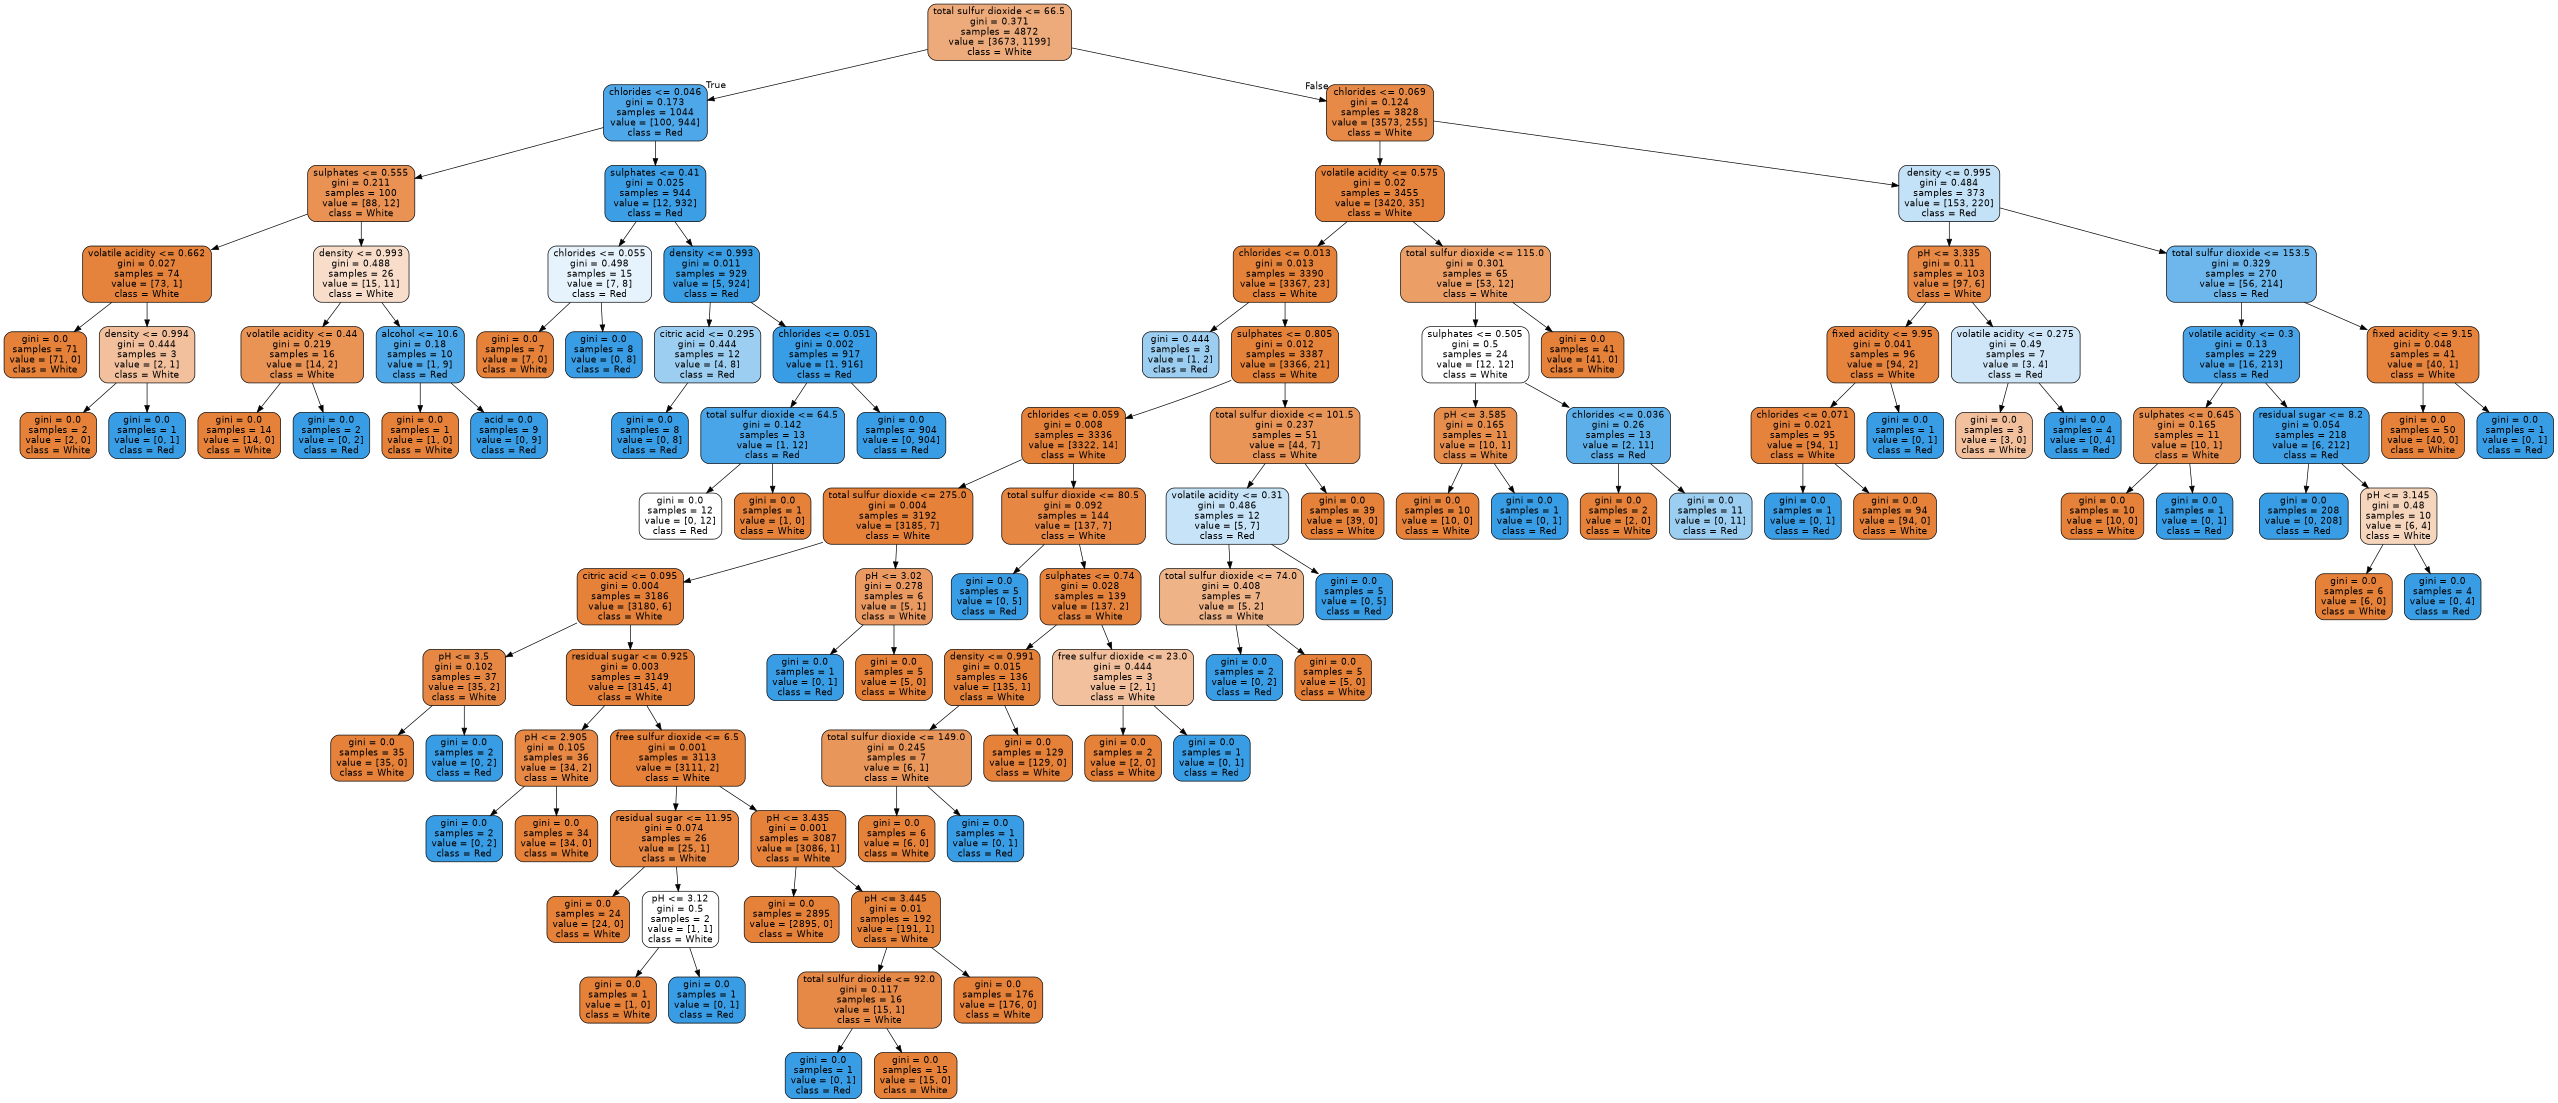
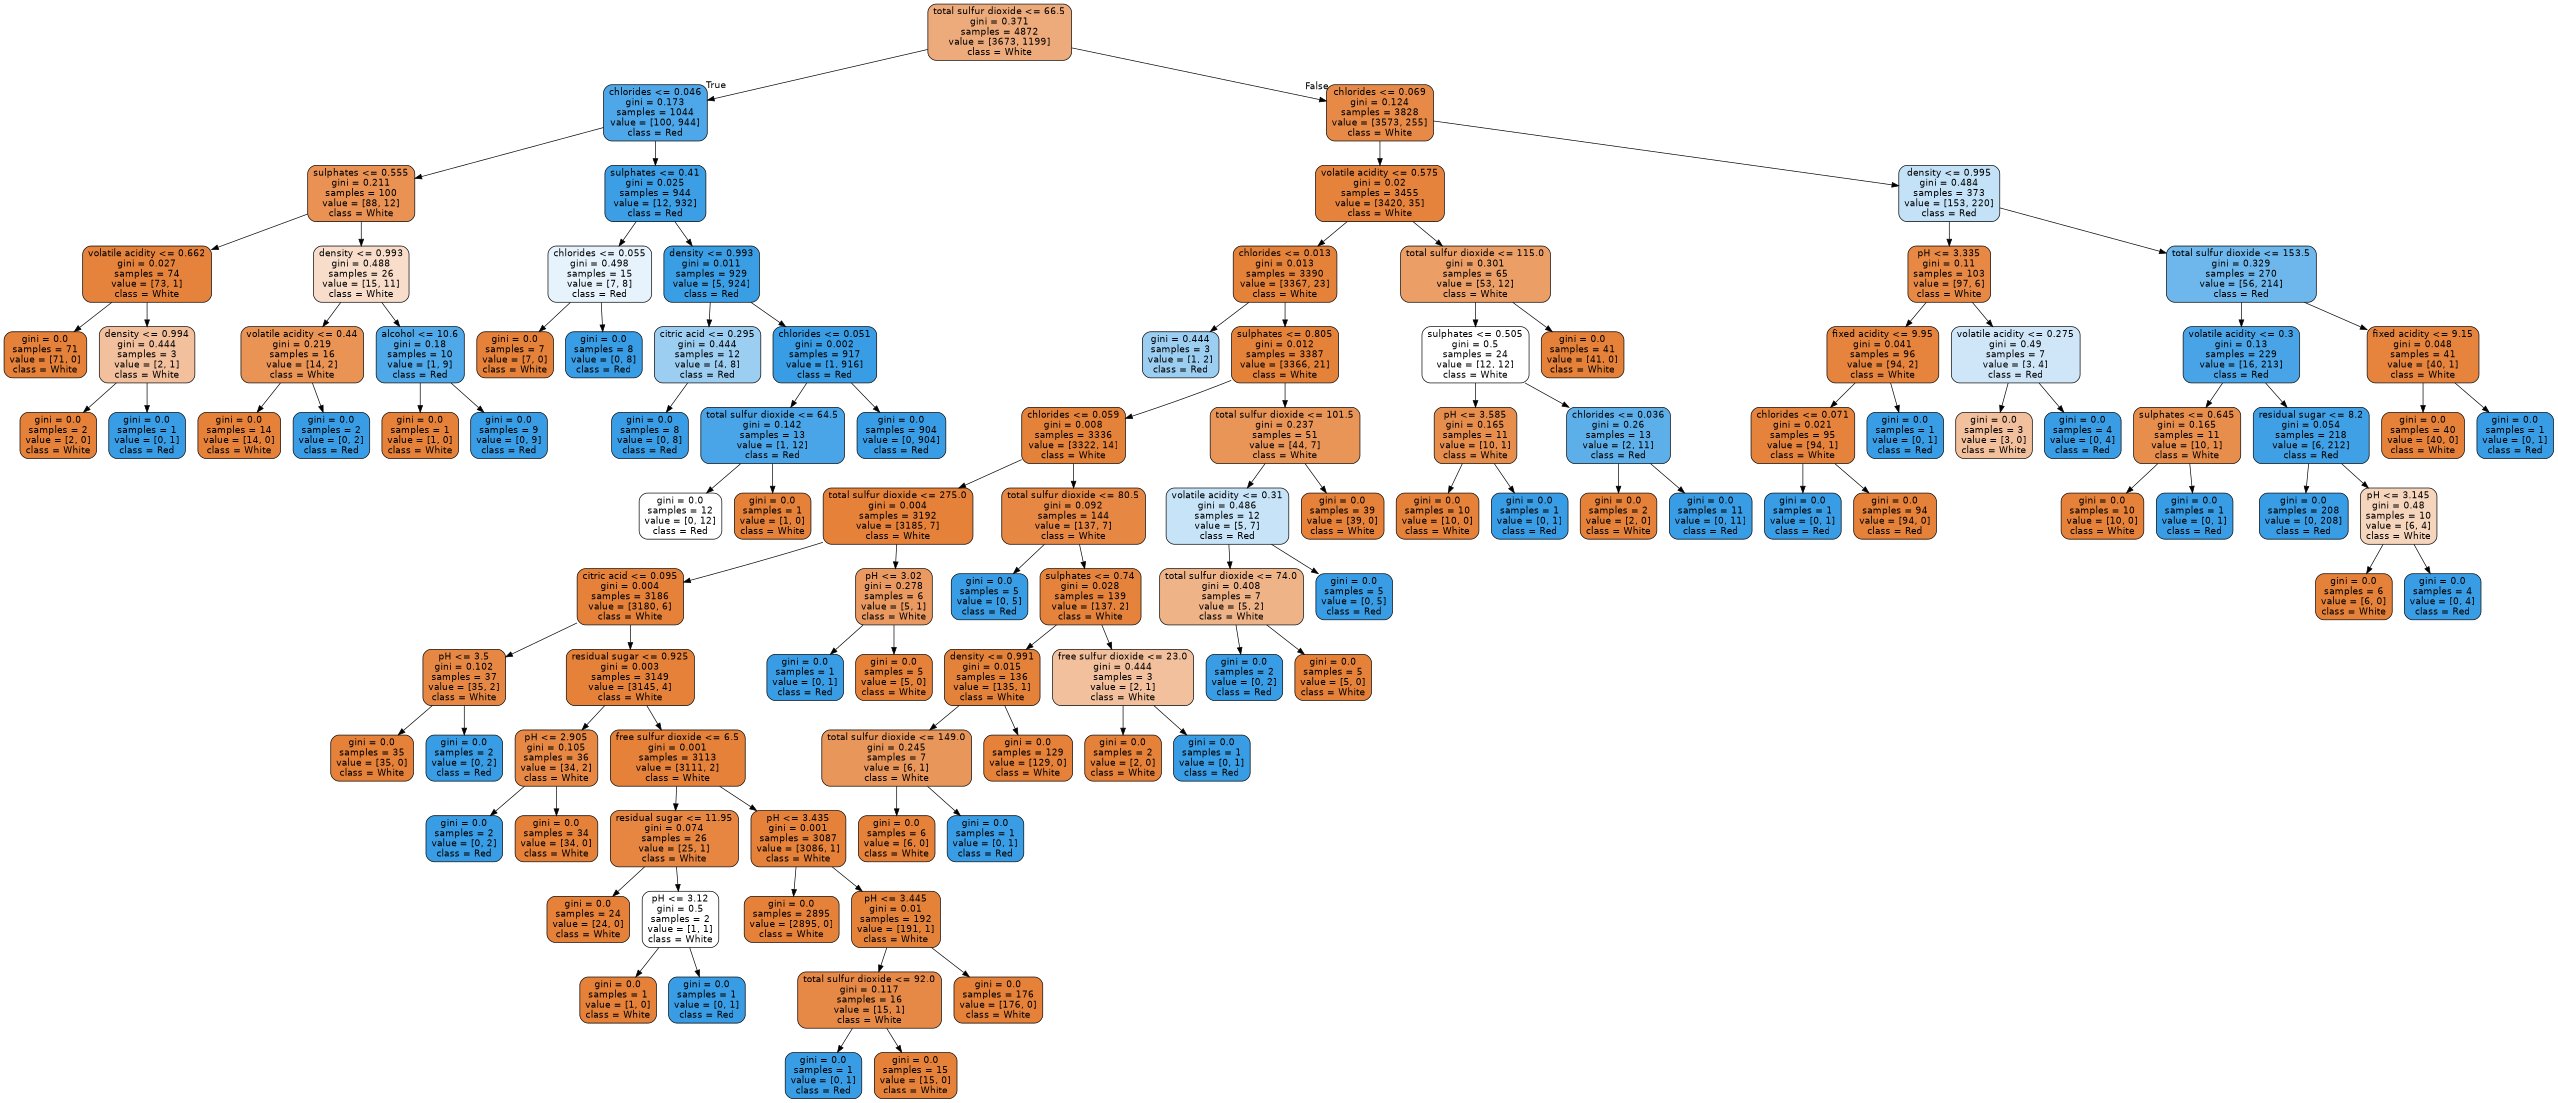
  digraph {
    node [color=black fillcolor="#e58139" fontname=helvetica shape=box style="filled, rounded"]
    edge [fontname=helvetica]
    n1 [fillcolor="#edaa7a" label="total sulfur dioxide <= 66.5\ngini = 0.371\nsamples = 4872\nvalue = [3673, 1199]\nclass = White"]
    n2 [fillcolor="#4ea7e8" label="chlorides <= 0.046\ngini = 0.173\nsamples = 1044\nvalue = [100, 944]\nclass = Red"]
    n3 [fillcolor="#e78a47" label="chlorides <= 0.069\ngini = 0.124\nsamples = 3828\nvalue = [3573, 255]\nclass = White"]
    n4 [fillcolor="#e99254" label="sulphates <= 0.555\ngini = 0.211\nsamples = 100\nvalue = [88, 12]\nclass = White"]
    n5 [fillcolor="#3c9ee5" label="sulphates <= 0.41\ngini = 0.025\nsamples = 944\nvalue = [12, 932]\nclass = Red"]
    n6 [fillcolor="#e5823b" label="volatile acidity <= 0.575\ngini = 0.02\nsamples = 3455\nvalue = [3420, 35]\nclass = White"]
    n7 [fillcolor="#c3e1f7" label="density <= 0.995\ngini = 0.484\nsamples = 373\nvalue = [153, 220]\nclass = Red"]
    n8 [fillcolor="#e5833c" label="volatile acidity <= 0.662\ngini = 0.027\nsamples = 74\nvalue = [73, 1]\nclass = White"]
    n9 [fillcolor="#f8ddca" label="density <= 0.993\ngini = 0.488\nsamples = 26\nvalue = [15, 11]\nclass = White"]
    n10 [fillcolor="#e6f3fc" label="chlorides <= 0.055\ngini = 0.498\nsamples = 15\nvalue = [7, 8]\nclass = Red"]
    n11 [fillcolor="#3a9ee5" label="density <= 0.993\ngini = 0.011\nsamples = 929\nvalue = [5, 924]\nclass = Red"]
    n12 [label="gini = 0.0\nsamples = 71\nvalue = [71, 0]\nclass = White"]
    n13 [fillcolor="#f2c09c" label="density <= 0.994\ngini = 0.444\nsamples = 3\nvalue = [2, 1]\nclass = White"]
    n14 [fillcolor="#e99355" label="volatile acidity <= 0.44\ngini = 0.219\nsamples = 16\nvalue = [14, 2]\nclass = White"]
    n15 [fillcolor="#4fa8e8" label="alcohol <= 10.6\ngini = 0.18\nsamples = 10\nvalue = [1, 9]\nclass = Red"]
    n16 [label="gini = 0.0\nsamples = 2\nvalue = [2, 0]\nclass = White"]
    n17 [fillcolor="#399de5" label="gini = 0.0\nsamples = 1\nvalue = [0, 1]\nclass = Red"]
    n18 [label="gini = 0.0\nsamples = 14\nvalue = [14, 0]\nclass = White"]
    n19 [fillcolor="#399de5" label="gini = 0.0\nsamples = 2\nvalue = [0, 2]\nclass = Red"]
    n20 [label="gini = 0.0\nsamples = 1\nvalue = [1, 0]\nclass = White"]
-   n21 [fillcolor="#399de5" label="acid = 0.0\nsamples = 9\nvalue = [0, 9]\nclass = Red"]
+   n21 [fillcolor="#399de5" label="gini = 0.0\nsamples = 9\nvalue = [0, 9]\nclass = Red"]
    n22 [label="gini = 0.0\nsamples = 7\nvalue = [7, 0]\nclass = White"]
    n23 [fillcolor="#399de5" label="gini = 0.0\nsamples = 8\nvalue = [0, 8]\nclass = Red"]
    n24 [fillcolor="#9ccef2" label="citric acid <= 0.295\ngini = 0.444\nsamples = 12\nvalue = [4, 8]\nclass = Red"]
    n25 [fillcolor="#399de5" label="chlorides <= 0.051\ngini = 0.002\nsamples = 917\nvalue = [1, 916]\nclass = Red"]
    n26 [fillcolor="#399de5" label="gini = 0.0\nsamples = 8\nvalue = [0, 8]\nclass = Red"]
    n27 [fillcolor="#49a5e7" label="total sulfur dioxide <= 64.5\ngini = 0.142\nsamples = 13\nvalue = [1, 12]\nclass = Red"]
    n28 [fillcolor="#399de5" label="gini = 0.0\nsamples = 904\nvalue = [0, 904]\nclass = Red"]
    n29 [fillcolor="#ffffff" label="gini = 0.0\nsamples = 12\nvalue = [0, 12]\nclass = Red"]
    n30 [label="gini = 0.0\nsamples = 1\nvalue = [1, 0]\nclass = White"]
    n31 [fillcolor="#e5823a" label="chlorides <= 0.013\ngini = 0.013\nsamples = 3390\nvalue = [3367, 23]\nclass = White"]
    n32 [fillcolor="#eb9e66" label="total sulfur dioxide <= 115.0\ngini = 0.301\nsamples = 65\nvalue = [53, 12]\nclass = White"]
    n33 [fillcolor="#e78945" label="pH <= 3.335\ngini = 0.11\nsamples = 103\nvalue = [97, 6]\nclass = White"]
    n34 [fillcolor="#6db7ec" label="total sulfur dioxide <= 153.5\ngini = 0.329\nsamples = 270\nvalue = [56, 214]\nclass = Red"]
    n35 [fillcolor="#9ccef2" label="gini = 0.444\nsamples = 3\nvalue = [1, 2]\nclass = Red"]
    n36 [fillcolor="#e5823a" label="sulphates <= 0.805\ngini = 0.012\nsamples = 3387\nvalue = [3366, 21]\nclass = White"]
    n37 [fillcolor="#ffffff" label="sulphates <= 0.505\ngini = 0.5\nsamples = 24\nvalue = [12, 12]\nclass = White"]
    n38 [label="gini = 0.0\nsamples = 41\nvalue = [41, 0]\nclass = White"]
    n39 [fillcolor="#e5823a" label="chlorides <= 0.059\ngini = 0.008\nsamples = 3336\nvalue = [3322, 14]\nclass = White"]
    n40 [fillcolor="#e99558" label="total sulfur dioxide <= 101.5\ngini = 0.237\nsamples = 51\nvalue = [44, 7]\nclass = White"]
    n41 [label="total sulfur dioxide <= 275.0\ngini = 0.004\nsamples = 3192\nvalue = [3185, 7]\nclass = White"]
    n42 [fillcolor="#e68743" label="total sulfur dioxide <= 80.5\ngini = 0.092\nsamples = 144\nvalue = [137, 7]\nclass = White"]
    n43 [fillcolor="#c6e3f8" label="volatile acidity <= 0.31\ngini = 0.486\nsamples = 12\nvalue = [5, 7]\nclass = Red"]
    n44 [label="gini = 0.0\nsamples = 39\nvalue = [39, 0]\nclass = White"]
    n45 [label="citric acid <= 0.095\ngini = 0.004\nsamples = 3186\nvalue = [3180, 6]\nclass = White"]
    n46 [fillcolor="#ea9a61" label="pH <= 3.02\ngini = 0.278\nsamples = 6\nvalue = [5, 1]\nclass = White"]
    n47 [fillcolor="#399de5" label="gini = 0.0\nsamples = 5\nvalue = [0, 5]\nclass = Red"]
    n48 [fillcolor="#e5833c" label="sulphates <= 0.74\ngini = 0.028\nsamples = 139\nvalue = [137, 2]\nclass = White"]
    n49 [fillcolor="#e68844" label="pH <= 3.5\ngini = 0.102\nsamples = 37\nvalue = [35, 2]\nclass = White"]
    n50 [label="residual sugar <= 0.925\ngini = 0.003\nsamples = 3149\nvalue = [3145, 4]\nclass = White"]
    n51 [fillcolor="#399de5" label="gini = 0.0\nsamples = 1\nvalue = [0, 1]\nclass = Red"]
    n52 [label="gini = 0.0\nsamples = 5\nvalue = [5, 0]\nclass = White"]
    n53 [label="gini = 0.0\nsamples = 35\nvalue = [35, 0]\nclass = White"]
    n54 [fillcolor="#399de5" label="gini = 0.0\nsamples = 2\nvalue = [0, 2]\nclass = Red"]
    n55 [fillcolor="#e78845" label="pH <= 2.905\ngini = 0.105\nsamples = 36\nvalue = [34, 2]\nclass = White"]
    n56 [label="free sulfur dioxide <= 6.5\ngini = 0.001\nsamples = 3113\nvalue = [3111, 2]\nclass = White"]
    n57 [fillcolor="#399de5" label="gini = 0.0\nsamples = 2\nvalue = [0, 2]\nclass = Red"]
    n58 [label="gini = 0.0\nsamples = 34\nvalue = [34, 0]\nclass = White"]
    n59 [fillcolor="#e68641" label="residual sugar <= 11.95\ngini = 0.074\nsamples = 26\nvalue = [25, 1]\nclass = White"]
    n60 [label="pH <= 3.435\ngini = 0.001\nsamples = 3087\nvalue = [3086, 1]\nclass = White"]
    n61 [label="gini = 0.0\nsamples = 24\nvalue = [24, 0]\nclass = White"]
    n62 [fillcolor="#ffffff" label="pH <= 3.12\ngini = 0.5\nsamples = 2\nvalue = [1, 1]\nclass = White"]
    n63 [label="gini = 0.0\nsamples = 2895\nvalue = [2895, 0]\nclass = White"]
    n64 [fillcolor="#e5823a" label="pH <= 3.445\ngini = 0.01\nsamples = 192\nvalue = [191, 1]\nclass = White"]
    n65 [label="gini = 0.0\nsamples = 1\nvalue = [1, 0]\nclass = White"]
    n66 [fillcolor="#399de5" label="gini = 0.0\nsamples = 1\nvalue = [0, 1]\nclass = Red"]
    n67 [fillcolor="#e78946" label="total sulfur dioxide <= 92.0\ngini = 0.117\nsamples = 16\nvalue = [15, 1]\nclass = White"]
    n68 [label="gini = 0.0\nsamples = 176\nvalue = [176, 0]\nclass = White"]
    n69 [fillcolor="#399de5" label="gini = 0.0\nsamples = 1\nvalue = [0, 1]\nclass = Red"]
    n70 [label="gini = 0.0\nsamples = 15\nvalue = [15, 0]\nclass = White"]
    n71 [fillcolor="#e5823a" label="density <= 0.991\ngini = 0.015\nsamples = 136\nvalue = [135, 1]\nclass = White"]
    n72 [fillcolor="#f2c09c" label="free sulfur dioxide <= 23.0\ngini = 0.444\nsamples = 3\nvalue = [2, 1]\nclass = White"]
    n73 [fillcolor="#e9965a" label="total sulfur dioxide <= 149.0\ngini = 0.245\nsamples = 7\nvalue = [6, 1]\nclass = White"]
    n74 [label="gini = 0.0\nsamples = 129\nvalue = [129, 0]\nclass = White"]
    n75 [label="gini = 0.0\nsamples = 2\nvalue = [2, 0]\nclass = White"]
    n76 [fillcolor="#399de5" label="gini = 0.0\nsamples = 1\nvalue = [0, 1]\nclass = Red"]
    n77 [label="gini = 0.0\nsamples = 6\nvalue = [6, 0]\nclass = White"]
    n78 [fillcolor="#399de5" label="gini = 0.0\nsamples = 1\nvalue = [0, 1]\nclass = Red"]
    n79 [fillcolor="#efb388" label="total sulfur dioxide <= 74.0\ngini = 0.408\nsamples = 7\nvalue = [5, 2]\nclass = White"]
    n80 [fillcolor="#399de5" label="gini = 0.0\nsamples = 5\nvalue = [0, 5]\nclass = Red"]
    n81 [fillcolor="#399de5" label="gini = 0.0\nsamples = 2\nvalue = [0, 2]\nclass = Red"]
    n82 [label="gini = 0.0\nsamples = 5\nvalue = [5, 0]\nclass = White"]
    n83 [fillcolor="#e88e4d" label="pH <= 3.585\ngini = 0.165\nsamples = 11\nvalue = [10, 1]\nclass = White"]
    n84 [fillcolor="#5dafea" label="chlorides <= 0.036\ngini = 0.26\nsamples = 13\nvalue = [2, 11]\nclass = Red"]
    n85 [label="gini = 0.0\nsamples = 10\nvalue = [10, 0]\nclass = White"]
    n86 [fillcolor="#399de5" label="gini = 0.0\nsamples = 1\nvalue = [0, 1]\nclass = Red"]
    n87 [label="gini = 0.0\nsamples = 2\nvalue = [2, 0]\nclass = White"]
-   n88 [fillcolor="#9ccef2" label="gini = 0.0\nsamples = 11\nvalue = [0, 11]\nclass = Red"]
+   n88 [fillcolor="#399de5" label="gini = 0.0\nsamples = 11\nvalue = [0, 11]\nclass = Red"]
    n89 [fillcolor="#e6843d" label="fixed acidity <= 9.95\ngini = 0.041\nsamples = 96\nvalue = [94, 2]\nclass = White"]
    n90 [fillcolor="#cee6f8" label="volatile acidity <= 0.275\ngini = 0.49\nsamples = 7\nvalue = [3, 4]\nclass = Red"]
    n91 [fillcolor="#48a4e7" label="volatile acidity <= 0.3\ngini = 0.13\nsamples = 229\nvalue = [16, 213]\nclass = Red"]
    n92 [fillcolor="#e6843e" label="fixed acidity <= 9.15\ngini = 0.048\nsamples = 41\nvalue = [40, 1]\nclass = White"]
    n93 [fillcolor="#e5823b" label="chlorides <= 0.071\ngini = 0.021\nsamples = 95\nvalue = [94, 1]\nclass = White"]
    n94 [fillcolor="#399de5" label="gini = 0.0\nsamples = 1\nvalue = [0, 1]\nclass = Red"]
    n95 [fillcolor="#f2c09c" label="gini = 0.0\nsamples = 3\nvalue = [3, 0]\nclass = White"]
    n96 [fillcolor="#399de5" label="gini = 0.0\nsamples = 4\nvalue = [0, 4]\nclass = Red"]
    n97 [fillcolor="#399de5" label="gini = 0.0\nsamples = 1\nvalue = [0, 1]\nclass = Red"]
-   n98 [label="gini = 0.0\nsamples = 94\nvalue = [94, 0]\nclass = White"]
+   n98 [label="gini = 0.0\nsamples = 94\nvalue = [94, 0]\nclass = Red"]
    n99 [fillcolor="#e88e4d" label="sulphates <= 0.645\ngini = 0.165\nsamples = 11\nvalue = [10, 1]\nclass = White"]
    n100 [fillcolor="#3fa0e6" label="residual sugar <= 8.2\ngini = 0.054\nsamples = 218\nvalue = [6, 212]\nclass = Red"]
-   n101 [label="gini = 0.0\nsamples = 50\nvalue = [40, 0]\nclass = White"]
+   n101 [label="gini = 0.0\nsamples = 40\nvalue = [40, 0]\nclass = White"]
    n102 [fillcolor="#399de5" label="gini = 0.0\nsamples = 1\nvalue = [0, 1]\nclass = Red"]
    n103 [label="gini = 0.0\nsamples = 10\nvalue = [10, 0]\nclass = White"]
    n104 [fillcolor="#399de5" label="gini = 0.0\nsamples = 1\nvalue = [0, 1]\nclass = Red"]
    n105 [fillcolor="#399de5" label="gini = 0.0\nsamples = 208\nvalue = [0, 208]\nclass = Red"]
    n106 [fillcolor="#f6d5bd" label="pH <= 3.145\ngini = 0.48\nsamples = 10\nvalue = [6, 4]\nclass = White"]
    n107 [label="gini = 0.0\nsamples = 6\nvalue = [6, 0]\nclass = White"]
    n108 [fillcolor="#399de5" label="gini = 0.0\nsamples = 4\nvalue = [0, 4]\nclass = Red"]
    n1 -> n2 [headlabel=True labelangle=45 labeldistance=2.5]
    n1 -> n3 [headlabel=False labelangle=-45 labeldistance=2.5]
    n2 -> n4
    n2 -> n5
    n3 -> n6
    n3 -> n7
    n4 -> n8
    n4 -> n9
    n5 -> n10
    n5 -> n11
    n6 -> n31
    n6 -> n32
    n7 -> n33
    n7 -> n34
    n8 -> n12
    n8 -> n13
    n9 -> n14
    n9 -> n15
    n10 -> n22
    n10 -> n23
    n11 -> n24
    n11 -> n25
    n13 -> n16
    n13 -> n17
    n14 -> n18
    n14 -> n19
    n15 -> n20
    n15 -> n21
    n24 -> n26
    n25 -> n27
    n25 -> n28
    n27 -> n29
    n27 -> n30
    n31 -> n35
    n31 -> n36
    n32 -> n37
    n32 -> n38
    n33 -> n89
    n33 -> n90
    n34 -> n91
    n34 -> n92
    n36 -> n39
    n36 -> n40
    n37 -> n83
    n37 -> n84
    n39 -> n41
    n39 -> n42
    n40 -> n43
    n40 -> n44
    n41 -> n45
    n41 -> n46
    n42 -> n47
    n42 -> n48
    n43 -> n79
    n43 -> n80
    n45 -> n49
    n45 -> n50
    n46 -> n51
    n46 -> n52
    n48 -> n71
    n48 -> n72
    n49 -> n53
    n49 -> n54
    n50 -> n55
    n50 -> n56
    n55 -> n57
    n55 -> n58
    n56 -> n59
    n56 -> n60
    n59 -> n61
    n59 -> n62
    n60 -> n63
    n60 -> n64
    n62 -> n65
    n62 -> n66
    n64 -> n67
    n64 -> n68
    n67 -> n69
    n67 -> n70
    n71 -> n73
    n71 -> n74
    n72 -> n75
    n72 -> n76
    n73 -> n77
    n73 -> n78
    n79 -> n81
    n79 -> n82
    n83 -> n85
    n83 -> n86
    n84 -> n87
    n84 -> n88
    n89 -> n93
    n89 -> n94
    n90 -> n95
    n90 -> n96
    n91 -> n99
    n91 -> n100
    n92 -> n101
    n92 -> n102
    n93 -> n97
    n93 -> n98
    n99 -> n103
    n99 -> n104
    n100 -> n105
    n100 -> n106
    n106 -> n107
    n106 -> n108
  }
